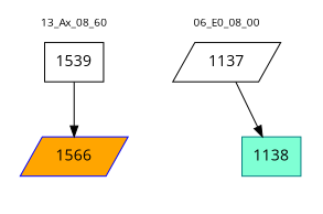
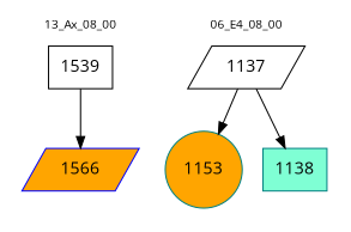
  digraph {
    fontname="Open Sans"
    node [color=black fillcolor=white fontname="Open Sans" shape=box style=filled]
    edge [color=black fontname="Open Sans"]
    n1 [label=1539]
    n2 [color=blue fillcolor=orange label=1566 shape=parallelogram]
    n3 [label=1137 shape=parallelogram]
+   n4 [color=teal fillcolor=orange label=1153 shape=circle]
    n5 [color=teal fillcolor=aquamarine label=1138]
    subgraph cluster_1 {
      color=white
      fontsize=10
-     label="13_Ax_08_60"
+     label="13_Ax_08_00"
      n1
      n2
    }
    subgraph cluster_2 {
      color=white
      fontsize=10
-     label="06_E0_08_00"
+     label="06_E4_08_00"
      n3
+     n4
      n5
    }
    n1 -> n2
+   n3 -> n4
    n3 -> n5
  }
